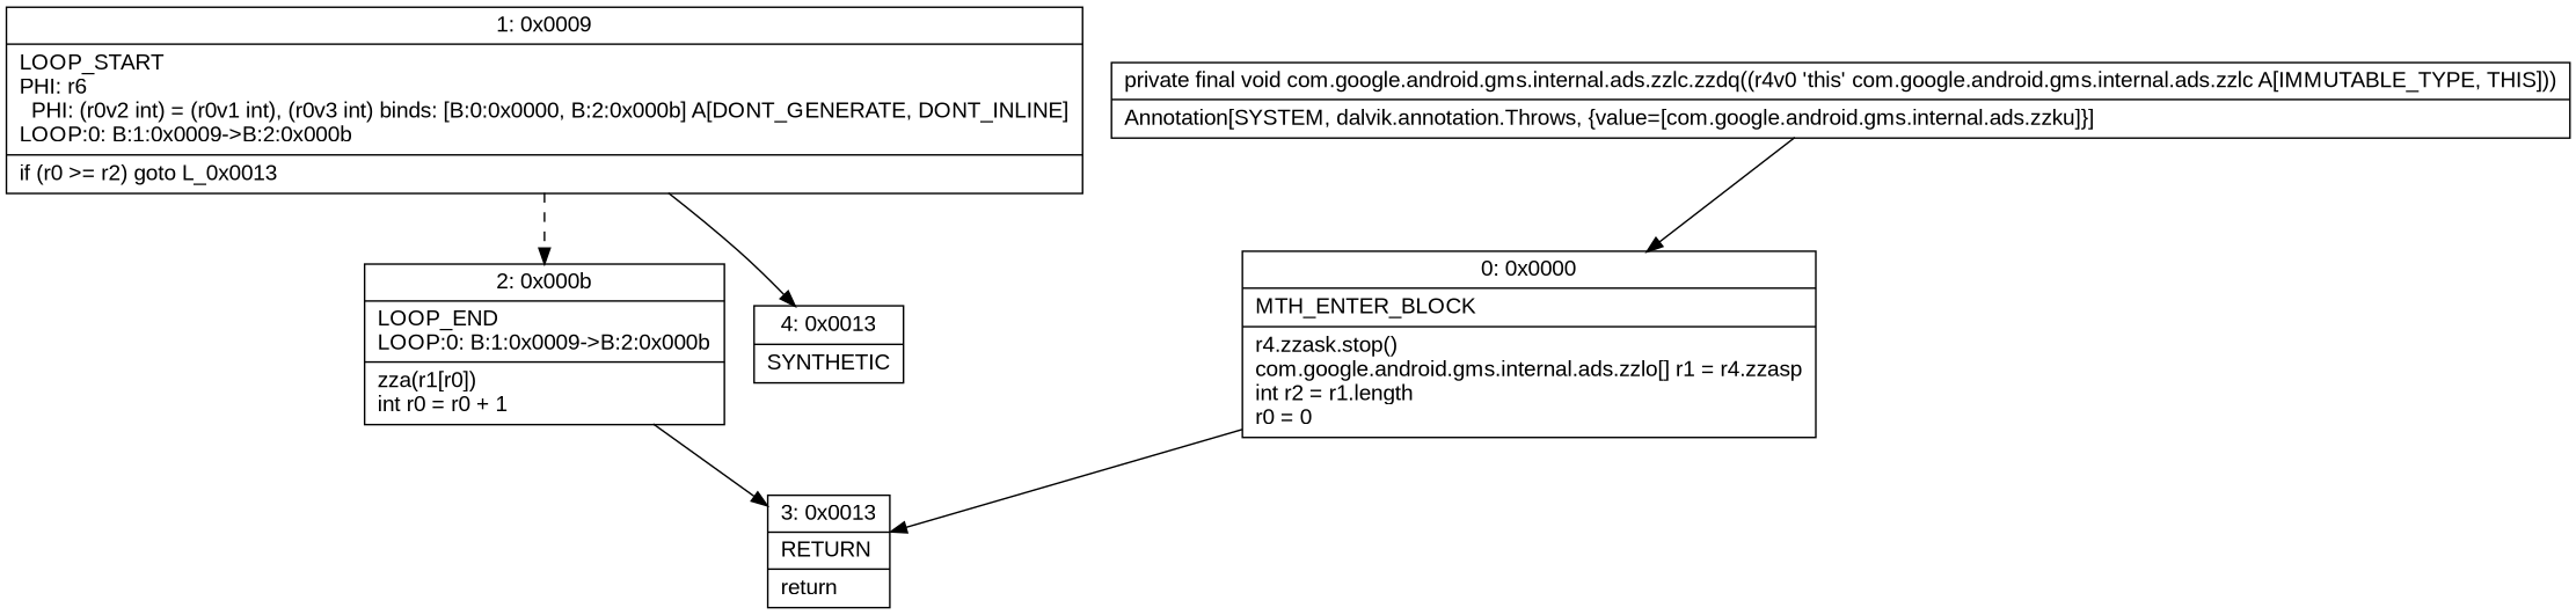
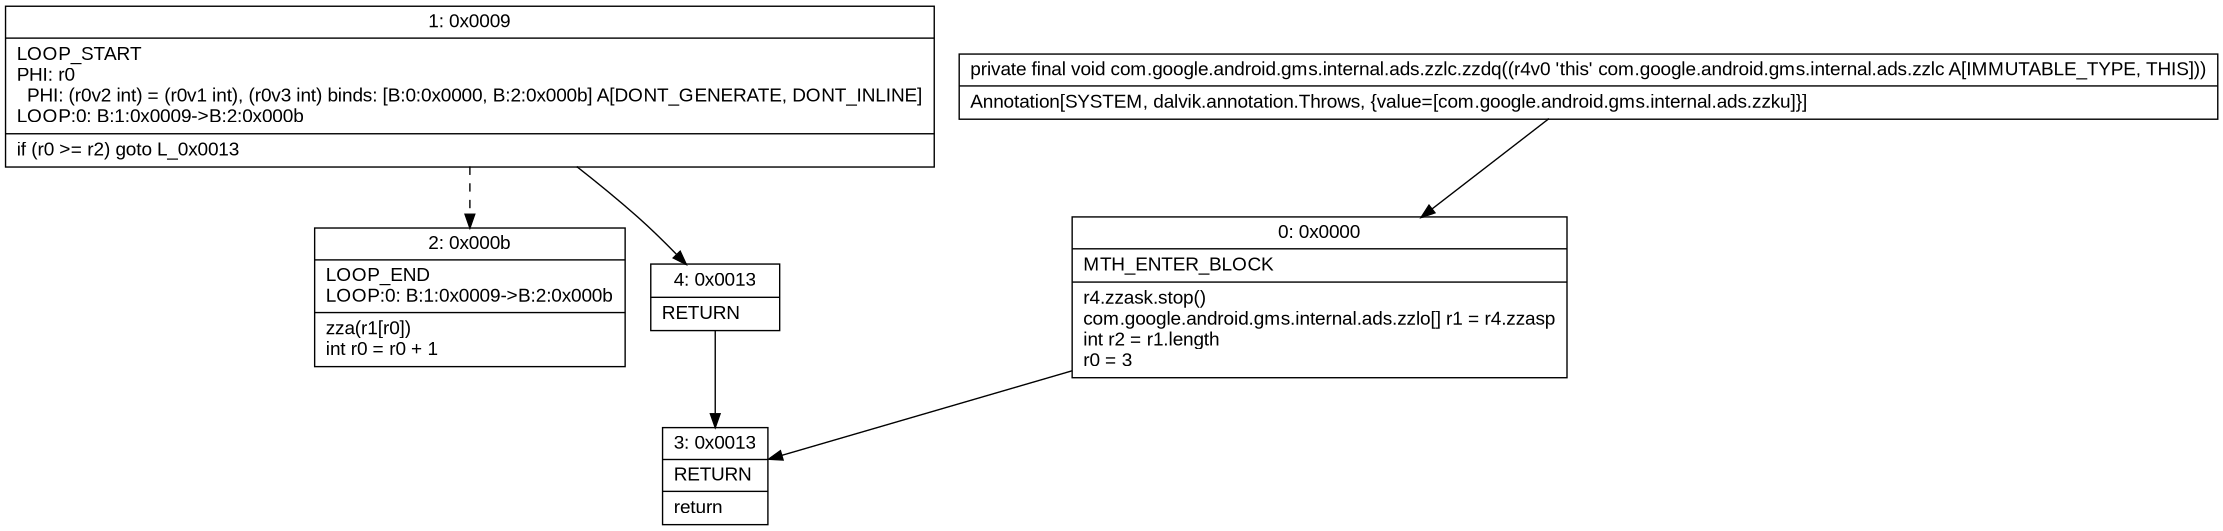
  digraph {
    fontname="Liberation Sans"
    node [fontname="Liberation Sans" shape=record]
    edge [fontname="Liberation Sans"]
-   n1 [label="{0\:\ 0x0000|MTH_ENTER_BLOCK\l|r4.zzask.stop()\lcom.google.android.gms.internal.ads.zzlo[] r1 = r4.zzasp\lint r2 = r1.length\lr0 = 0\l}"]
+   n1 [label="{0\:\ 0x0000|MTH_ENTER_BLOCK\l|r4.zzask.stop()\lcom.google.android.gms.internal.ads.zzlo[] r1 = r4.zzasp\lint r2 = r1.length\lr0 = 3\l}"]
    n2 [label="{3\:\ 0x0013|RETURN\l|return\l}"]
-   n3 [label="{1\:\ 0x0009|LOOP_START\lPHI: r6 \l  PHI: (r0v2 int) = (r0v1 int), (r0v3 int) binds: [B:0:0x0000, B:2:0x000b] A[DONT_GENERATE, DONT_INLINE]\lLOOP:0: B:1:0x0009\-\>B:2:0x000b\l|if (r0 \>= r2) goto L_0x0013\l}"]
+   n3 [label="{1\:\ 0x0009|LOOP_START\lPHI: r0 \l  PHI: (r0v2 int) = (r0v1 int), (r0v3 int) binds: [B:0:0x0000, B:2:0x000b] A[DONT_GENERATE, DONT_INLINE]\lLOOP:0: B:1:0x0009\-\>B:2:0x000b\l|if (r0 \>= r2) goto L_0x0013\l}"]
    n4 [label="{2\:\ 0x000b|LOOP_END\lLOOP:0: B:1:0x0009\-\>B:2:0x000b\l|zza(r1[r0])\lint r0 = r0 + 1\l}"]
-   n5 [label="{4\:\ 0x0013|SYNTHETIC\l}"]
+   n5 [label="{4\:\ 0x0013|RETURN\l}"]
    n6 [label="{private final void com.google.android.gms.internal.ads.zzlc.zzdq((r4v0 'this' com.google.android.gms.internal.ads.zzlc A[IMMUTABLE_TYPE, THIS]))  | Annotation[SYSTEM, dalvik.annotation.Throws, \{value=[com.google.android.gms.internal.ads.zzku]\}]\l}"]
    n1 -> n2
    n3 -> n4 [style=dashed]
    n3 -> n5
-   n4 -> n2
+   n5 -> n2
    n6 -> n1
  }
